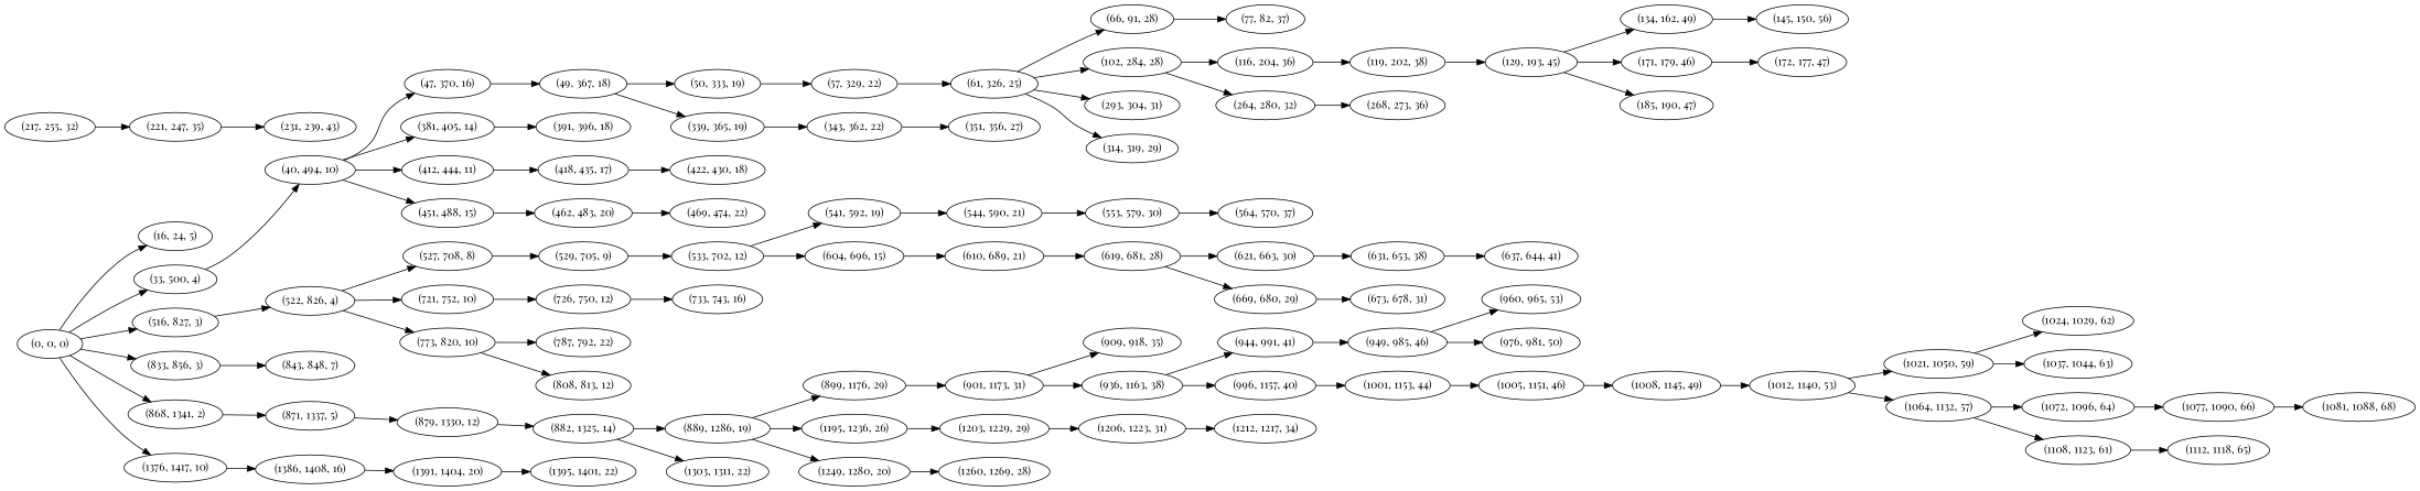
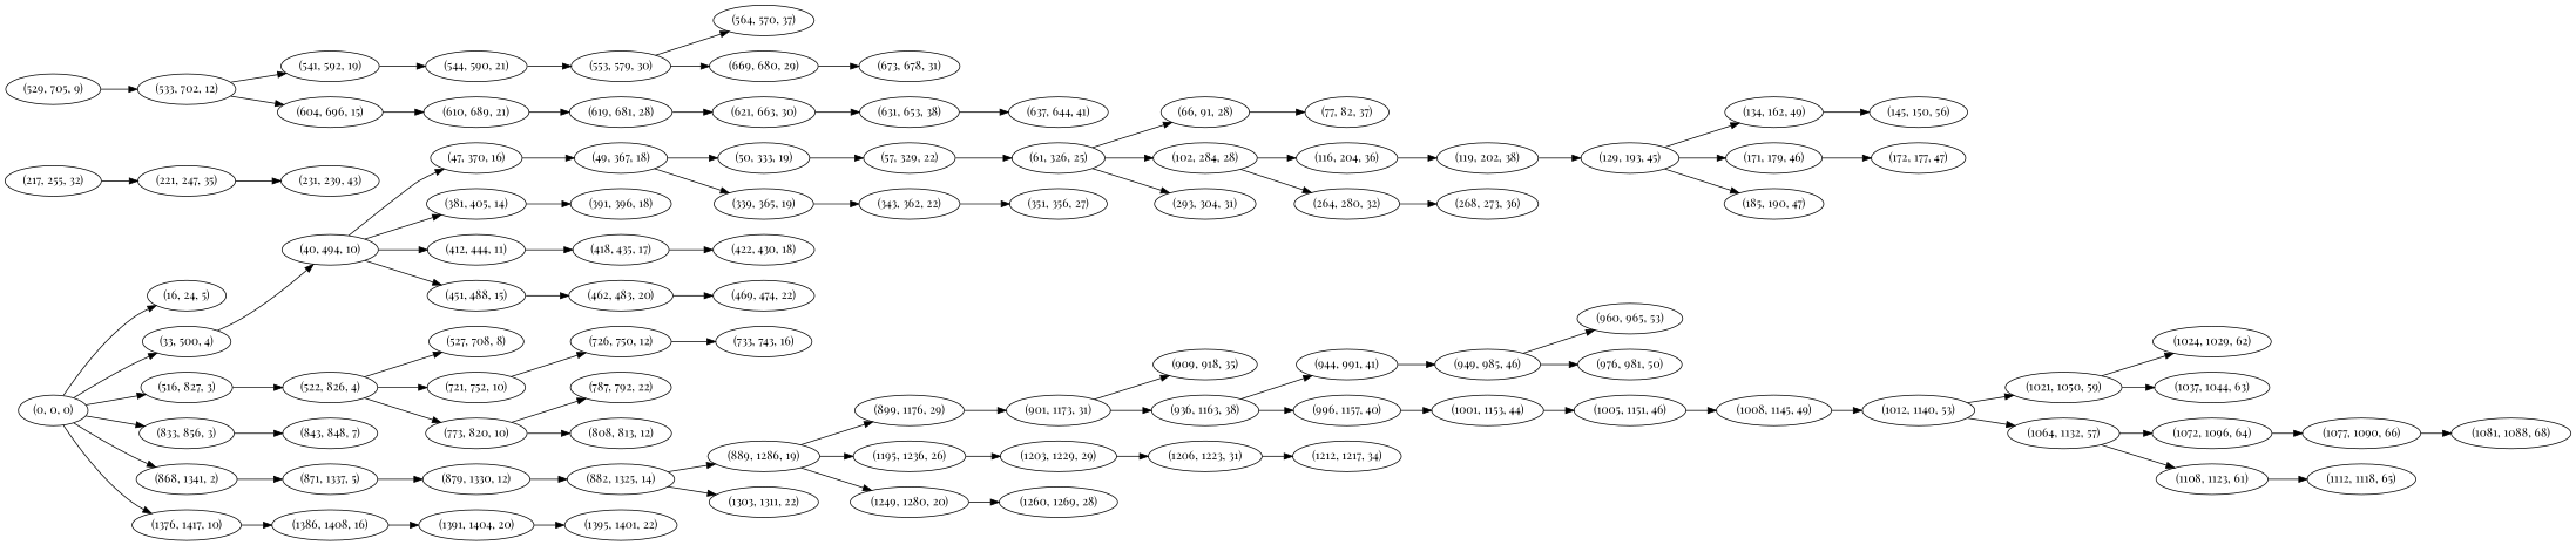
  digraph {
    fontname="Playfair Display"
    rankdir=LR
    node [fontname="Playfair Display"]
    edge [fontname="Playfair Display"]
    "(0, 0, 0)"
    "(16, 24, 5)"
    "(33, 500, 4)"
    "(516, 827, 3)"
    "(833, 856, 3)"
    "(868, 1341, 2)"
    "(1376, 1417, 10)"
    "(40, 494, 10)"
    "(522, 826, 4)"
    "(843, 848, 7)"
    "(871, 1337, 5)"
    "(1386, 1408, 16)"
    "(47, 370, 16)"
    "(381, 405, 14)"
    "(412, 444, 11)"
    "(451, 488, 15)"
    "(49, 367, 18)"
    "(391, 396, 18)"
    "(418, 435, 17)"
    "(462, 483, 20)"
    "(50, 333, 19)"
    "(339, 365, 19)"
    "(57, 329, 22)"
    "(343, 362, 22)"
    "(61, 326, 25)"
    "(66, 91, 28)"
    "(102, 284, 28)"
    "(293, 304, 31)"
-   "(314, 319, 29)"
    "(77, 82, 37)"
    "(116, 204, 36)"
    "(264, 280, 32)"
    "(119, 202, 38)"
    "(268, 273, 36)"
    "(129, 193, 45)"
    "(134, 162, 49)"
    "(171, 179, 46)"
    "(185, 190, 47)"
    "(145, 150, 56)"
    "(172, 177, 47)"
    "(217, 255, 32)"
    "(221, 247, 35)"
    "(231, 239, 43)"
    "(351, 356, 27)"
    "(422, 430, 18)"
    "(469, 474, 22)"
    "(527, 708, 8)"
    "(721, 752, 10)"
    "(773, 820, 10)"
    "(529, 705, 9)"
    "(726, 750, 12)"
    "(787, 792, 22)"
    "(808, 813, 12)"
    "(533, 702, 12)"
    "(541, 592, 19)"
    "(604, 696, 15)"
    "(544, 590, 21)"
    "(610, 689, 21)"
    "(553, 579, 30)"
    "(564, 570, 37)"
    "(619, 681, 28)"
    "(621, 663, 30)"
    "(669, 680, 29)"
    "(631, 653, 38)"
    "(673, 678, 31)"
    "(637, 644, 41)"
    "(733, 743, 16)"
    "(879, 1330, 12)"
    "(882, 1325, 14)"
    "(889, 1286, 19)"
    "(1303, 1311, 22)"
    "(899, 1176, 29)"
    "(1195, 1236, 26)"
    "(1249, 1280, 20)"
    "(901, 1173, 31)"
    "(1203, 1229, 29)"
    "(1260, 1269, 28)"
    "(909, 918, 35)"
    "(936, 1163, 38)"
    "(944, 991, 41)"
    "(996, 1157, 40)"
    "(949, 985, 46)"
    "(1001, 1153, 44)"
    "(960, 965, 53)"
    "(976, 981, 50)"
    "(1005, 1151, 46)"
    "(1008, 1145, 49)"
    "(1012, 1140, 53)"
    "(1021, 1050, 59)"
    "(1064, 1132, 57)"
    "(1024, 1029, 62)"
    "(1037, 1044, 63)"
    "(1072, 1096, 64)"
    "(1108, 1123, 61)"
    "(1077, 1090, 66)"
    "(1112, 1118, 65)"
    "(1081, 1088, 68)"
    "(1206, 1223, 31)"
    "(1212, 1217, 34)"
    "(1391, 1404, 20)"
    "(1395, 1401, 22)"
    "(0, 0, 0)" -> "(16, 24, 5)"
    "(0, 0, 0)" -> "(33, 500, 4)"
    "(0, 0, 0)" -> "(516, 827, 3)"
    "(0, 0, 0)" -> "(833, 856, 3)"
    "(0, 0, 0)" -> "(868, 1341, 2)"
    "(0, 0, 0)" -> "(1376, 1417, 10)"
    "(33, 500, 4)" -> "(40, 494, 10)"
    "(516, 827, 3)" -> "(522, 826, 4)"
    "(833, 856, 3)" -> "(843, 848, 7)"
    "(868, 1341, 2)" -> "(871, 1337, 5)"
    "(1376, 1417, 10)" -> "(1386, 1408, 16)"
    "(40, 494, 10)" -> "(47, 370, 16)"
    "(40, 494, 10)" -> "(381, 405, 14)"
    "(40, 494, 10)" -> "(412, 444, 11)"
    "(40, 494, 10)" -> "(451, 488, 15)"
    "(522, 826, 4)" -> "(527, 708, 8)"
    "(522, 826, 4)" -> "(721, 752, 10)"
    "(522, 826, 4)" -> "(773, 820, 10)"
    "(871, 1337, 5)" -> "(879, 1330, 12)"
    "(1386, 1408, 16)" -> "(1391, 1404, 20)"
    "(47, 370, 16)" -> "(49, 367, 18)"
    "(381, 405, 14)" -> "(391, 396, 18)"
    "(412, 444, 11)" -> "(418, 435, 17)"
    "(451, 488, 15)" -> "(462, 483, 20)"
    "(49, 367, 18)" -> "(50, 333, 19)"
    "(49, 367, 18)" -> "(339, 365, 19)"
    "(418, 435, 17)" -> "(422, 430, 18)"
    "(462, 483, 20)" -> "(469, 474, 22)"
    "(50, 333, 19)" -> "(57, 329, 22)"
    "(339, 365, 19)" -> "(343, 362, 22)"
    "(57, 329, 22)" -> "(61, 326, 25)"
    "(343, 362, 22)" -> "(351, 356, 27)"
    "(61, 326, 25)" -> "(66, 91, 28)"
    "(61, 326, 25)" -> "(102, 284, 28)"
    "(61, 326, 25)" -> "(293, 304, 31)"
-   "(61, 326, 25)" -> "(314, 319, 29)"
    "(66, 91, 28)" -> "(77, 82, 37)"
    "(102, 284, 28)" -> "(116, 204, 36)"
    "(102, 284, 28)" -> "(264, 280, 32)"
    "(116, 204, 36)" -> "(119, 202, 38)"
    "(264, 280, 32)" -> "(268, 273, 36)"
    "(119, 202, 38)" -> "(129, 193, 45)"
    "(129, 193, 45)" -> "(134, 162, 49)"
    "(129, 193, 45)" -> "(171, 179, 46)"
    "(129, 193, 45)" -> "(185, 190, 47)"
    "(134, 162, 49)" -> "(145, 150, 56)"
    "(171, 179, 46)" -> "(172, 177, 47)"
    "(217, 255, 32)" -> "(221, 247, 35)"
    "(221, 247, 35)" -> "(231, 239, 43)"
-   "(527, 708, 8)" -> "(529, 705, 9)"
    "(721, 752, 10)" -> "(726, 750, 12)"
    "(773, 820, 10)" -> "(787, 792, 22)"
    "(773, 820, 10)" -> "(808, 813, 12)"
    "(529, 705, 9)" -> "(533, 702, 12)"
    "(726, 750, 12)" -> "(733, 743, 16)"
    "(533, 702, 12)" -> "(541, 592, 19)"
    "(533, 702, 12)" -> "(604, 696, 15)"
    "(541, 592, 19)" -> "(544, 590, 21)"
    "(604, 696, 15)" -> "(610, 689, 21)"
    "(544, 590, 21)" -> "(553, 579, 30)"
    "(610, 689, 21)" -> "(619, 681, 28)"
    "(553, 579, 30)" -> "(564, 570, 37)"
    "(619, 681, 28)" -> "(621, 663, 30)"
-   "(619, 681, 28)" -> "(669, 680, 29)"
+   "(553, 579, 30)" -> "(669, 680, 29)"
    "(621, 663, 30)" -> "(631, 653, 38)"
    "(669, 680, 29)" -> "(673, 678, 31)"
    "(631, 653, 38)" -> "(637, 644, 41)"
    "(879, 1330, 12)" -> "(882, 1325, 14)"
    "(882, 1325, 14)" -> "(889, 1286, 19)"
    "(882, 1325, 14)" -> "(1303, 1311, 22)"
    "(889, 1286, 19)" -> "(899, 1176, 29)"
    "(889, 1286, 19)" -> "(1195, 1236, 26)"
    "(889, 1286, 19)" -> "(1249, 1280, 20)"
    "(899, 1176, 29)" -> "(901, 1173, 31)"
    "(1195, 1236, 26)" -> "(1203, 1229, 29)"
    "(1249, 1280, 20)" -> "(1260, 1269, 28)"
    "(901, 1173, 31)" -> "(909, 918, 35)"
    "(901, 1173, 31)" -> "(936, 1163, 38)"
    "(1203, 1229, 29)" -> "(1206, 1223, 31)"
    "(936, 1163, 38)" -> "(944, 991, 41)"
    "(936, 1163, 38)" -> "(996, 1157, 40)"
    "(944, 991, 41)" -> "(949, 985, 46)"
    "(996, 1157, 40)" -> "(1001, 1153, 44)"
    "(949, 985, 46)" -> "(960, 965, 53)"
    "(949, 985, 46)" -> "(976, 981, 50)"
    "(1001, 1153, 44)" -> "(1005, 1151, 46)"
    "(1005, 1151, 46)" -> "(1008, 1145, 49)"
    "(1008, 1145, 49)" -> "(1012, 1140, 53)"
    "(1012, 1140, 53)" -> "(1021, 1050, 59)"
    "(1012, 1140, 53)" -> "(1064, 1132, 57)"
    "(1021, 1050, 59)" -> "(1024, 1029, 62)"
    "(1021, 1050, 59)" -> "(1037, 1044, 63)"
    "(1064, 1132, 57)" -> "(1072, 1096, 64)"
    "(1064, 1132, 57)" -> "(1108, 1123, 61)"
    "(1072, 1096, 64)" -> "(1077, 1090, 66)"
    "(1108, 1123, 61)" -> "(1112, 1118, 65)"
    "(1077, 1090, 66)" -> "(1081, 1088, 68)"
    "(1206, 1223, 31)" -> "(1212, 1217, 34)"
    "(1391, 1404, 20)" -> "(1395, 1401, 22)"
  }
